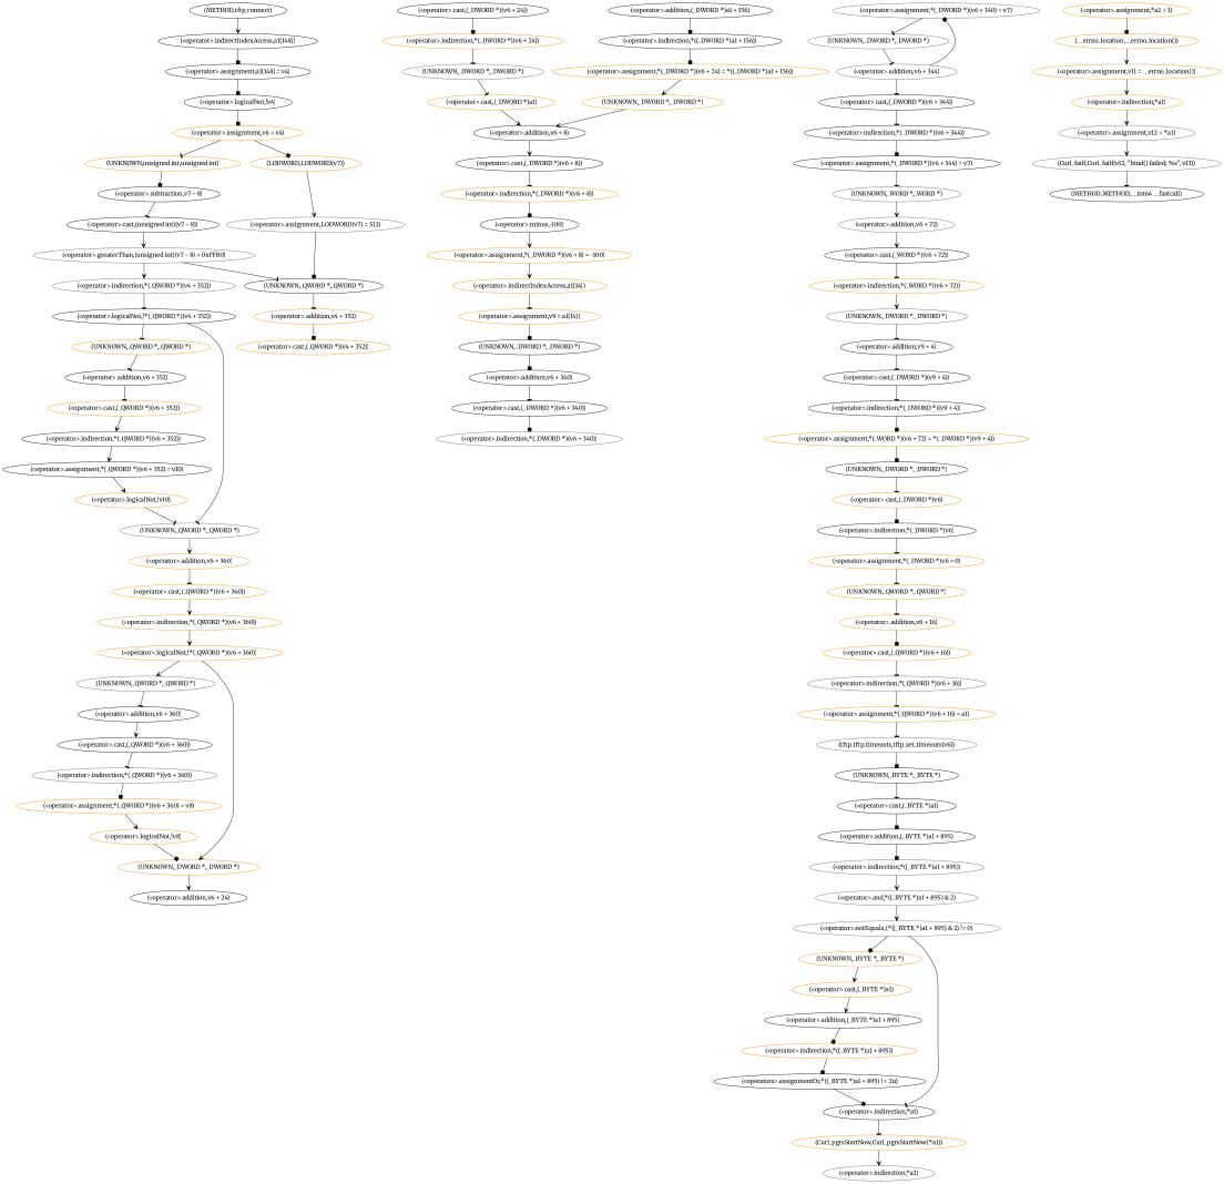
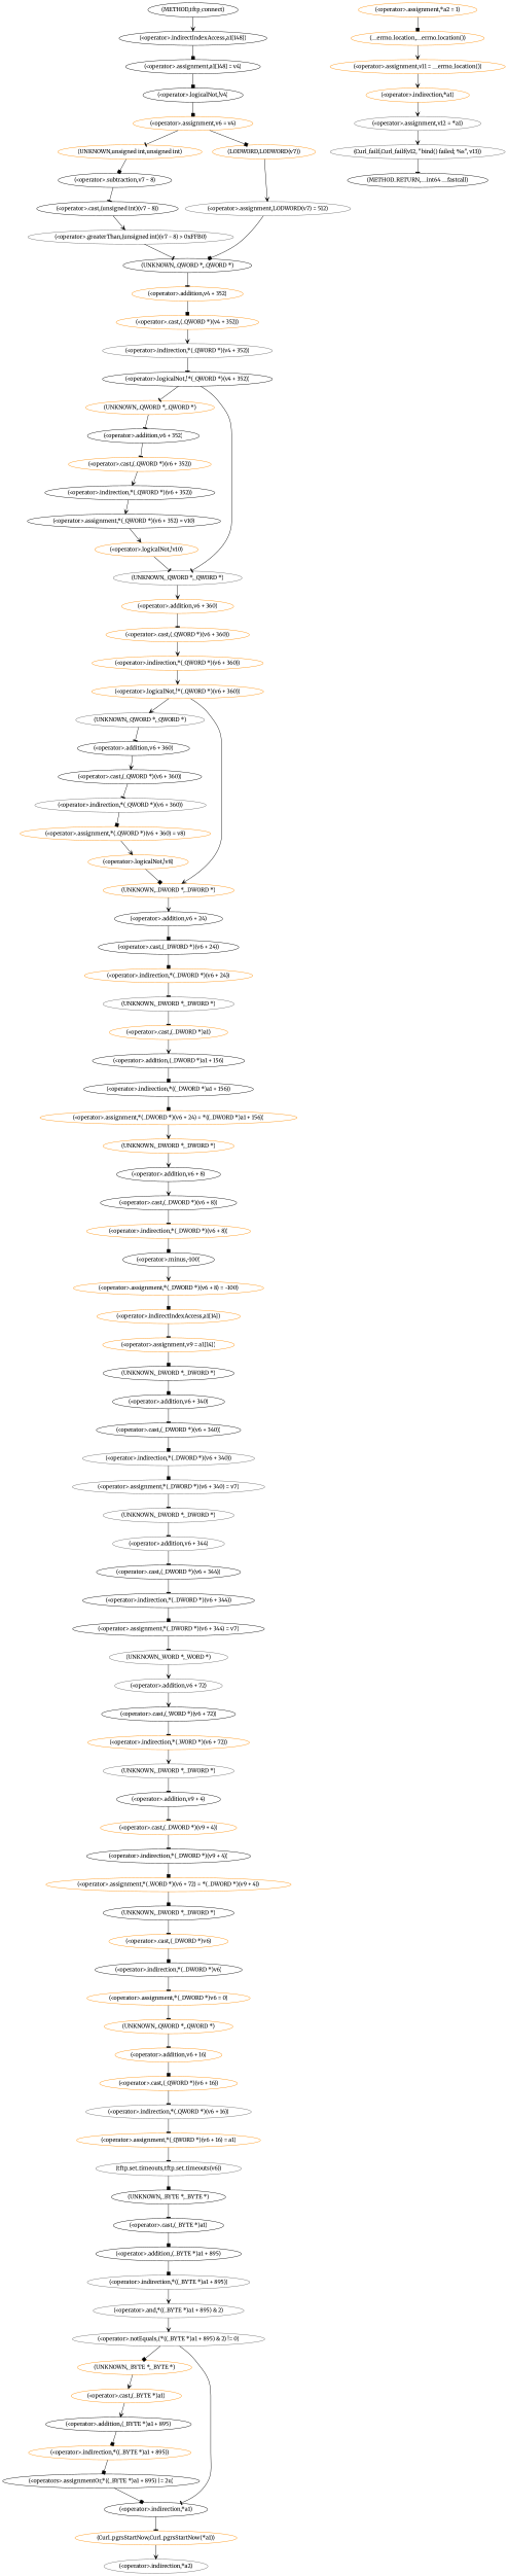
  digraph {
    fontname=Merriweather
    node [color=darkorange fontname=Merriweather]
    edge [arrowhead=tee fontname=Merriweather]
    n1 [color=black label="(<operator>.assignment,a1[148] = v4)"]
    n2 [color=black label="(<operator>.logicalNot,!v4)"]
    n3 [label="(<operator>.assignment,v6 = v4)"]
    n4 [color=black label="(<operator>.indirectIndexAccess,a1[148])"]
    n5 [label="(UNKNOWN,unsigned int,unsigned int)"]
    n6 [label="(LODWORD,LODWORD(v7))"]
    n7 [color=black label="(<operator>.subtraction,v7 - 8)"]
    n8 [color=gray40 label="(<operator>.assignment,LODWORD(v7) = 512)"]
    n9 [color=gray40 label="(<operator>.greaterThan,(unsigned int)(v7 - 8) > 0xFFB0)"]
    n10 [color=black label="(UNKNOWN,_QWORD *,_QWORD *)"]
    n11 [label="(<operator>.addition,v4 + 352)"]
    n12 [color=black label="(<operator>.cast,(unsigned int)(v7 - 8))"]
    n13 [color=black label="(<operator>.logicalNot,!*(_QWORD *)(v4 + 352))"]
    n14 [label="(UNKNOWN,_QWORD *,_QWORD *)"]
    n15 [color=gray40 label="(UNKNOWN,_QWORD *,_QWORD *)"]
    n16 [color=black label="(<operator>.addition,v6 + 352)"]
    n17 [label="(<operator>.addition,v6 + 360)"]
    n18 [color=gray40 label="(<operator>.indirection,*(_QWORD *)(v4 + 352))"]
    n19 [label="(<operator>.cast,(_QWORD *)(v4 + 352))"]
    n20 [color=black label="(<operator>.assignment,*(_QWORD *)(v6 + 352) = v10)"]
    n21 [label="(<operator>.logicalNot,!v10)"]
    n22 [color=black label="(<operator>.indirection,*(_QWORD *)(v6 + 352))"]
    n23 [label="(<operator>.cast,(_QWORD *)(v6 + 352))"]
    n24 [label="(<operator>.logicalNot,!*(_QWORD *)(v6 + 360))"]
    n25 [color=gray40 label="(UNKNOWN,_QWORD *,_QWORD *)"]
    n26 [label="(UNKNOWN,_DWORD *,_DWORD *)"]
    n27 [color=black label="(<operator>.addition,v6 + 360)"]
    n28 [color=black label="(<operator>.addition,v6 + 24)"]
    n29 [label="(<operator>.indirection,*(_QWORD *)(v6 + 360))"]
    n30 [label="(<operator>.cast,(_QWORD *)(v6 + 360))"]
    n31 [label="(<operator>.assignment,*(_QWORD *)(v6 + 360) = v8)"]
    n32 [label="(<operator>.logicalNot,!v8)"]
    n33 [color=gray40 label="(<operator>.indirection,*(_QWORD *)(v6 + 360))"]
    n34 [color=black label="(<operator>.cast,(_QWORD *)(v6 + 360))"]
    n35 [label="(<operator>.assignment,*(_DWORD *)(v6 + 24) = *((_DWORD *)a1 + 156))"]
    n36 [label="(UNKNOWN,_DWORD *,_DWORD *)"]
    n37 [color=black label="(<operator>.addition,v6 + 8)"]
    n38 [label="(<operator>.indirection,*(_DWORD *)(v6 + 24))"]
    n39 [color=gray40 label="(UNKNOWN,_DWORD *,_DWORD *)"]
    n40 [label="(<operator>.cast,(_DWORD *)a1)"]
    n41 [color=black label="(<operator>.cast,(_DWORD *)(v6 + 24))"]
    n42 [color=black label="(<operator>.indirection,*((_DWORD *)a1 + 156))"]
    n43 [color=black label="(<operator>.addition,(_DWORD *)a1 + 156)"]
    n44 [label="(<operator>.assignment,*(_DWORD *)(v6 + 8) = -100)"]
    n45 [label="(<operator>.indirectIndexAccess,a1[14])"]
    n46 [label="(<operator>.assignment,v9 = a1[14])"]
    n47 [label="(<operator>.indirection,*(_DWORD *)(v6 + 8))"]
    n48 [color=black label="(<operator>.minus,-100)"]
    n49 [color=black label="(<operator>.cast,(_DWORD *)(v6 + 8))"]
    n50 [color=black label="(UNKNOWN,_DWORD *,_DWORD *)"]
    n51 [color=black label="(<operator>.addition,v6 + 340)"]
    n52 [color=gray40 label="(<operator>.assignment,*(_DWORD *)(v6 + 340) = v7)"]
    n53 [color=gray40 label="(UNKNOWN,_DWORD *,_DWORD *)"]
    n54 [color=gray40 label="(<operator>.addition,v6 + 344)"]
    n55 [color=gray40 label="(<operator>.indirection,*(_DWORD *)(v6 + 340))"]
    n56 [color=black label="(<operator>.cast,(_DWORD *)(v6 + 340))"]
    n57 [color=black label="(<operator>.assignment,*(_DWORD *)(v6 + 344) = v7)"]
    n58 [color=gray40 label="(UNKNOWN,_WORD *,_WORD *)"]
    n59 [color=gray40 label="(<operator>.addition,v6 + 72)"]
    n60 [color=black label="(<operator>.indirection,*(_DWORD *)(v6 + 344))"]
    n61 [color=black label="(<operator>.cast,(_DWORD *)(v6 + 344))"]
    n62 [label="(<operator>.assignment,*(_WORD *)(v6 + 72) = *(_DWORD *)(v9 + 4))"]
    n63 [color=black label="(UNKNOWN,_DWORD *,_DWORD *)"]
    n64 [label="(<operator>.cast,(_DWORD *)v6)"]
    n65 [label="(<operator>.indirection,*(_WORD *)(v6 + 72))"]
    n66 [color=gray40 label="(UNKNOWN,_DWORD *,_DWORD *)"]
    n67 [color=black label="(<operator>.addition,v9 + 4)"]
    n68 [color=black label="(<operator>.cast,(_WORD *)(v6 + 72))"]
    n69 [color=black label="(<operator>.indirection,*(_DWORD *)(v9 + 4))"]
-   n70 [color=black label="(<operator>.cast,(_DWORD *)(v9 + 4))"]
+   n70 [label="(<operator>.cast,(_DWORD *)(v9 + 4))"]
    n71 [label="(<operator>.assignment,*(_DWORD *)v6 = 0)"]
    n72 [label="(UNKNOWN,_QWORD *,_QWORD *)"]
    n73 [label="(<operator>.addition,v6 + 16)"]
    n74 [color=black label="(<operator>.indirection,*(_DWORD *)v6)"]
    n75 [label="(<operator>.assignment,*(_QWORD *)(v6 + 16) = a1)"]
-   n76 [color=gray40 label="(tftp_tftp_timeouts,tftp_set_timeouts(v6))"]
+   n76 [color=gray40 label="(tftp_set_timeouts,tftp_set_timeouts(v6))"]
    n77 [color=black label="(UNKNOWN,_BYTE *,_BYTE *)"]
    n78 [color=gray40 label="(<operator>.indirection,*(_QWORD *)(v6 + 16))"]
    n79 [label="(<operator>.cast,(_QWORD *)(v6 + 16))"]
    n80 [color=black label="(<operator>.cast,(_BYTE *)a1)"]
    n81 [color=gray40 label="(<operator>.notEquals,(*((_BYTE *)a1 + 895) & 2) != 0)"]
    n82 [label="(UNKNOWN,_BYTE *,_BYTE *)"]
    n83 [color=black label="(<operator>.indirection,*a1)"]
    n84 [label="(<operator>.cast,(_BYTE *)a1)"]
    n85 [label="(Curl_pgrsStartNow,Curl_pgrsStartNow(*a1))"]
    n86 [color=gray40 label="(<operator>.and,*((_BYTE *)a1 + 895) & 2)"]
    n87 [color=gray40 label="(<operator>.indirection,*((_BYTE *)a1 + 895))"]
    n88 [color=black label="(<operator>.addition,(_BYTE *)a1 + 895)"]
    n89 [color=black label="(<operators>.assignmentOr,*((_BYTE *)a1 + 895) |= 2u)"]
    n90 [label="(<operator>.indirection,*((_BYTE *)a1 + 895))"]
    n91 [color=black label="(<operator>.addition,(_BYTE *)a1 + 895)"]
    n92 [color=gray40 label="(<operator>.indirection,*a2)"]
    n93 [label="(<operator>.assignment,*a2 = 1)"]
    n94 [label="(__errno_location,__errno_location())"]
    n95 [label="(<operator>.assignment,v11 = __errno_location())"]
    n96 [label="(<operator>.indirection,*a1)"]
    n97 [color=gray40 label="(<operator>.assignment,v12 = *a1)"]
    n98 [color=gray40 label="(Curl_failf,Curl_failf(v12, \"bind() failed; %s\", v13))"]
-   n99 [color=black label="(METHOD_METHOD,__int64 __fastcall)"]
+   n99 [color=black label="(METHOD_RETURN,__int64 __fastcall)"]
    n100 [color=black label="(METHOD,tftp_connect)"]
    n1 -> n2 [arrowhead=box]
    n2 -> n3 [arrowhead=box]
    n3 -> n5
    n3 -> n6 [arrowhead=box]
    n4 -> n1 [arrowhead=box]
    n5 -> n7 [arrowhead=box]
    n6 -> n8 [arrowhead=vee]
    n7 -> n12
    n8 -> n10 [arrowhead=box]
    n9 -> n10
    n10 -> n11
    n11 -> n19 [arrowhead=box]
    n12 -> n9 [arrowhead=vee]
    n13 -> n14
    n13 -> n15
    n14 -> n16
    n15 -> n17 [arrowhead=vee]
    n16 -> n23
    n17 -> n30
    n18 -> n13
-   n9 -> n18 [arrowhead=vee]
+   n19 -> n18 [arrowhead=vee]
    n20 -> n21 [arrowhead=vee]
    n21 -> n15
    n22 -> n20 [arrowhead=vee]
    n23 -> n22 [arrowhead=vee]
    n24 -> n25 [arrowhead=vee]
    n24 -> n26 [arrowhead=vee]
    n25 -> n27
    n26 -> n28 [arrowhead=vee]
    n27 -> n34 [arrowhead=vee]
+   n28 -> n41 [arrowhead=box]
    n29 -> n24 [arrowhead=vee]
    n30 -> n29 [arrowhead=vee]
    n31 -> n32 [arrowhead=vee]
    n32 -> n26 [arrowhead=box]
    n33 -> n31 [arrowhead=box]
    n34 -> n33
    n35 -> n36 [arrowhead=vee]
    n36 -> n37 [arrowhead=vee]
    n37 -> n49 [arrowhead=vee]
    n38 -> n39
    n39 -> n40
-   n40 -> n37 [arrowhead=vee]
+   n40 -> n43 [arrowhead=vee]
    n41 -> n38 [arrowhead=box]
    n42 -> n35 [arrowhead=box]
    n43 -> n42 [arrowhead=box]
-   n44 -> n45 [arrowhead=vee]
+   n44 -> n45 [arrowhead=box]
    n45 -> n46
    n46 -> n50 [arrowhead=box]
    n47 -> n48 [arrowhead=box]
    n48 -> n44 [arrowhead=vee]
    n49 -> n47
    n50 -> n51 [arrowhead=box]
    n51 -> n56
    n52 -> n53
    n53 -> n54
    n54 -> n61
-   n54 -> n52 [arrowhead=box]
+   n55 -> n52 [arrowhead=box]
    n56 -> n55 [arrowhead=box]
    n57 -> n58
    n58 -> n59 [arrowhead=vee]
    n59 -> n68 [arrowhead=vee]
    n60 -> n57 [arrowhead=box]
    n61 -> n60
    n62 -> n63 [arrowhead=box]
    n63 -> n64
    n64 -> n74 [arrowhead=box]
    n65 -> n66 [arrowhead=vee]
    n66 -> n67
    n67 -> n70
    n68 -> n65
    n69 -> n62 [arrowhead=box]
    n70 -> n69
    n71 -> n72
    n72 -> n73
    n73 -> n79 [arrowhead=box]
    n74 -> n71
    n75 -> n76
    n76 -> n77 [arrowhead=box]
    n77 -> n80
    n78 -> n75
    n79 -> n78
    n80 -> n88 [arrowhead=box]
    n81 -> n82 [arrowhead=box]
    n81 -> n83
    n82 -> n84 [arrowhead=vee]
    n83 -> n85
    n84 -> n91 [arrowhead=vee]
    n85 -> n92 [arrowhead=vee]
    n86 -> n81 [arrowhead=vee]
    n87 -> n86 [arrowhead=vee]
    n88 -> n87 [arrowhead=box]
    n89 -> n83 [arrowhead=box]
    n90 -> n89 [arrowhead=box]
    n91 -> n90 [arrowhead=box]
    n93 -> n94 [arrowhead=box]
    n94 -> n95 [arrowhead=vee]
    n95 -> n96 [arrowhead=vee]
    n96 -> n97 [arrowhead=vee]
    n97 -> n98 [arrowhead=vee]
    n98 -> n99
    n100 -> n4 [arrowhead=vee]
  }
